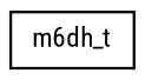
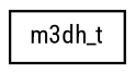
  digraph {
    rankdir=LR
    fontname="Roboto Condensed"
-   n1 [color=black fillcolor=white fontname="Roboto Condensed" fontsize=10 height=0.2 label=m6dh_t shape=record style=filled width=0.4]
+   n1 [color=black fillcolor=white fontname="Roboto Condensed" fontsize=10 height=0.2 label=m3dh_t shape=record style=filled width=0.4]
  }
